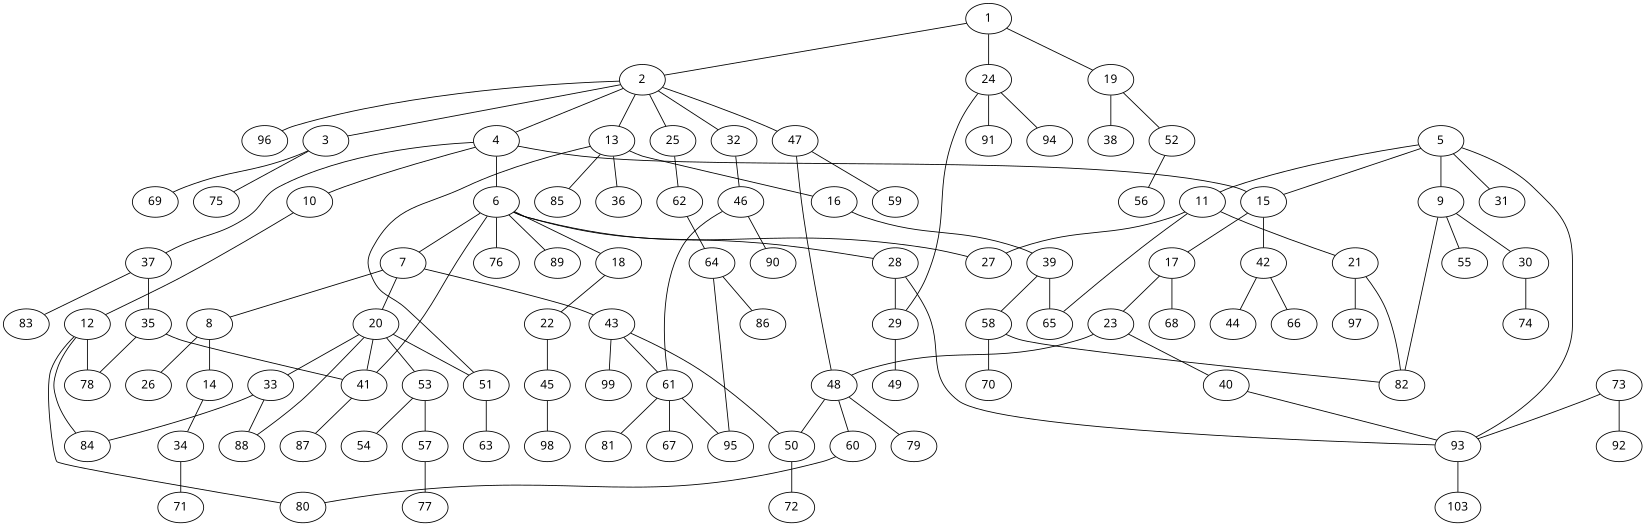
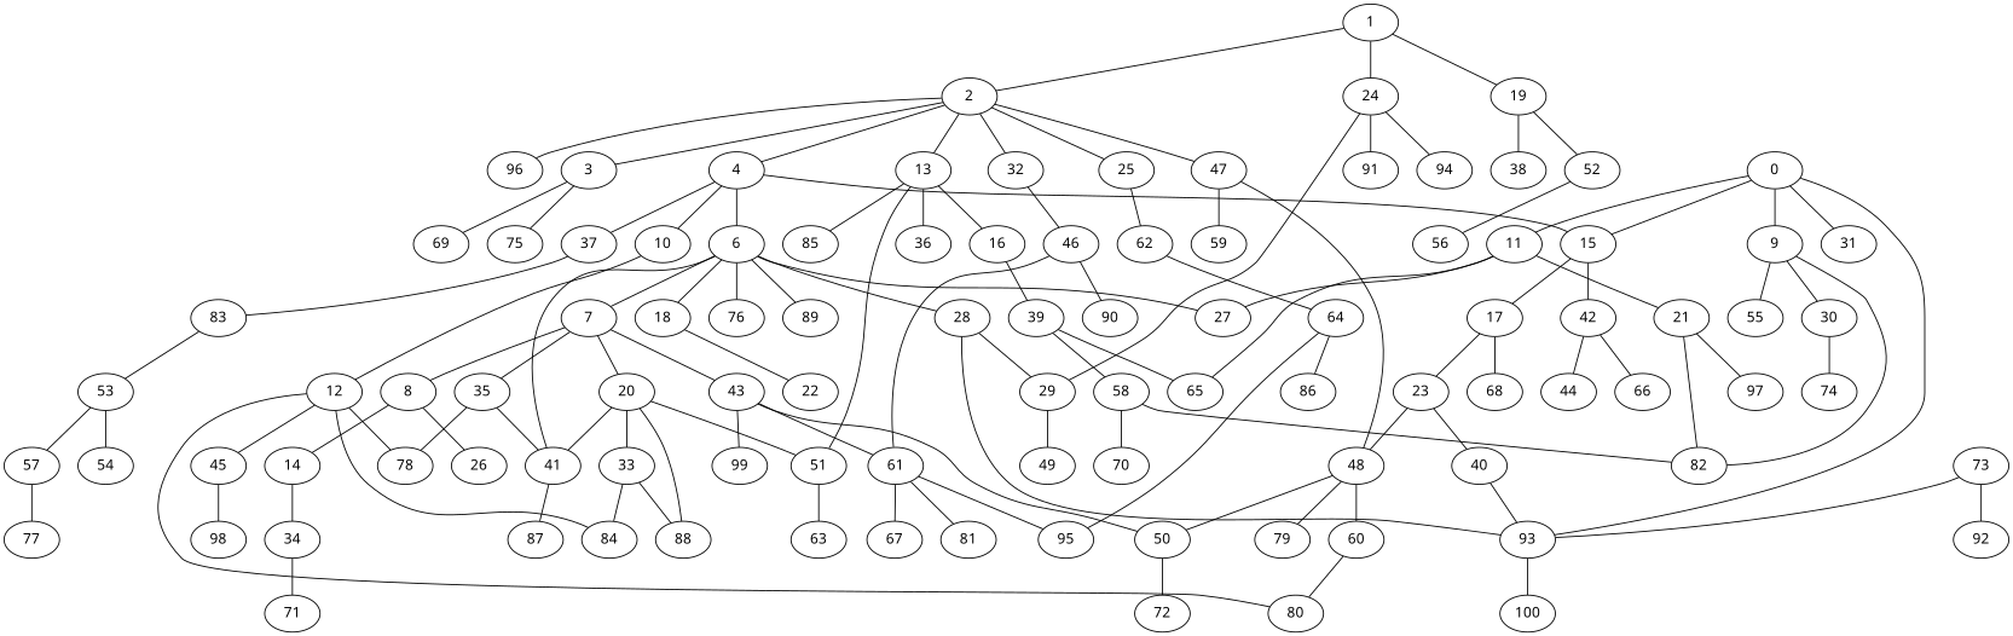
  graph {
    fontname="Noto Sans"
    node [fontname="Noto Sans"]
    edge [fontname="Noto Sans"]
    1
    2
    19
    24
    3
    4
    13
    25
    32
    47
    96
    38
    52
    29
    91
    94
    69
    75
    6
    10
    37
    15
    16
    36
    51
    85
    62
    46
    48
    59
    56
    49
-   5
+   5 [label=0]
    9
    11
    31
    93
    7
    18
    27
    28
    41
    76
    89
    12
    83
    39
    63
    64
    61
    90
    50
    60
    79
    30
    55
    82
    21
    65
    17
    42
-   100 [label=103]
+   100
    8
    20
    35
    43
    22
    87
    78
    45
    80
    84
    74
    97
    23
    68
    44
    66
    14
    26
    33
    53
    88
    99
    34
    54
    57
    72
    67
    81
    95
    71
    98
    58
    40
    70
    77
    86
    73
    92
    1 -- 2
    1 -- 19
    1 -- 24
    2 -- 3
    2 -- 4
    2 -- 13
    2 -- 25
    2 -- 32
    2 -- 47
    2 -- 96
    19 -- 38
    19 -- 52
    24 -- 29
    24 -- 91
    24 -- 94
    3 -- 69
    3 -- 75
    4 -- 6
    4 -- 10
    4 -- 37
    4 -- 15
    13 -- 16
    13 -- 36
    13 -- 51
    13 -- 85
    25 -- 62
    32 -- 46
    47 -- 48
    47 -- 59
    52 -- 56
    29 -- 49
    6 -- 7
    6 -- 18
    6 -- 27
    6 -- 28
    6 -- 41
    6 -- 76
    6 -- 89
    10 -- 12
    37 -- 83
    15 -- 17
    15 -- 42
    16 -- 39
    51 -- 63
    62 -- 64
    46 -- 61
    46 -- 90
    48 -- 50
    48 -- 60
    48 -- 79
    5 -- 15
    5 -- 9
    5 -- 11
    5 -- 31
    5 -- 93
    9 -- 30
    9 -- 55
    9 -- 82
    11 -- 27
    11 -- 21
    11 -- 65
    93 -- 100
    7 -- 8
    7 -- 20
-   37 -- 35
+   7 -- 35
    7 -- 43
    18 -- 22
    28 -- 29
    28 -- 93
    41 -- 87
    12 -- 78
-   22 -- 45
+   12 -- 45
    12 -- 80
    12 -- 84
    39 -- 65
    39 -- 58
    64 -- 95
    64 -- 86
    61 -- 67
    61 -- 81
    61 -- 95
    50 -- 72
    60 -- 80
    30 -- 74
    21 -- 82
    21 -- 97
    17 -- 23
    17 -- 68
    42 -- 44
    42 -- 66
    8 -- 14
    8 -- 26
    20 -- 51
    20 -- 41
    20 -- 33
-   20 -- 53
+   83 -- 53
    20 -- 88
    35 -- 41
    35 -- 78
    43 -- 61
    43 -- 50
    43 -- 99
    45 -- 98
    23 -- 48
    23 -- 40
    14 -- 34
    33 -- 84
    33 -- 88
    53 -- 54
    53 -- 57
    34 -- 71
    57 -- 77
    58 -- 82
    58 -- 70
    40 -- 93
    73 -- 93
    73 -- 92
  }
